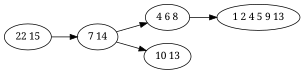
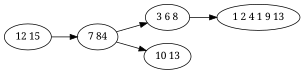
  digraph {
    fontname="Noto Serif"
    rankdir=LR
    node [fontname="Noto Serif"]
    edge [fontname="Noto Serif"]
-   n1 [label="22 15"]
-   n2 [label="7 14"]
-   n3 [label="4 6 8"]
-   n4 [label="1 2 4 5 9 13"]
+   n1 [label="12 15"]
+   n2 [label="7 84"]
+   n3 [label="3 6 8"]
+   n4 [label="1 2 4 1 9 13"]
    n5 [label="10 13"]
    n1 -> n2
    n2 -> n3
    n2 -> n5
    n3 -> n4
  }
